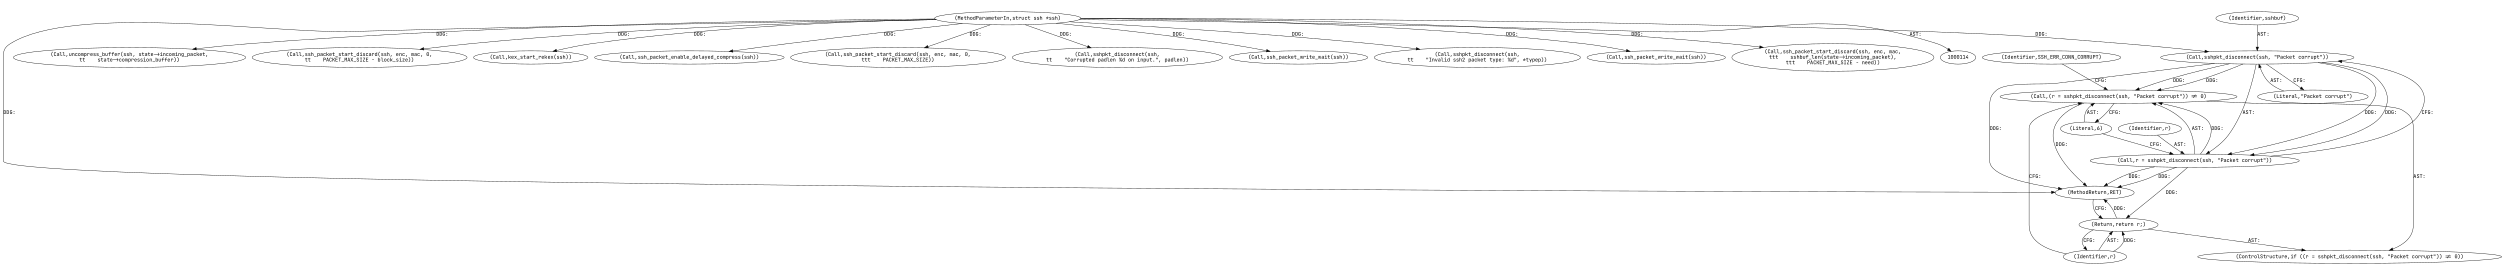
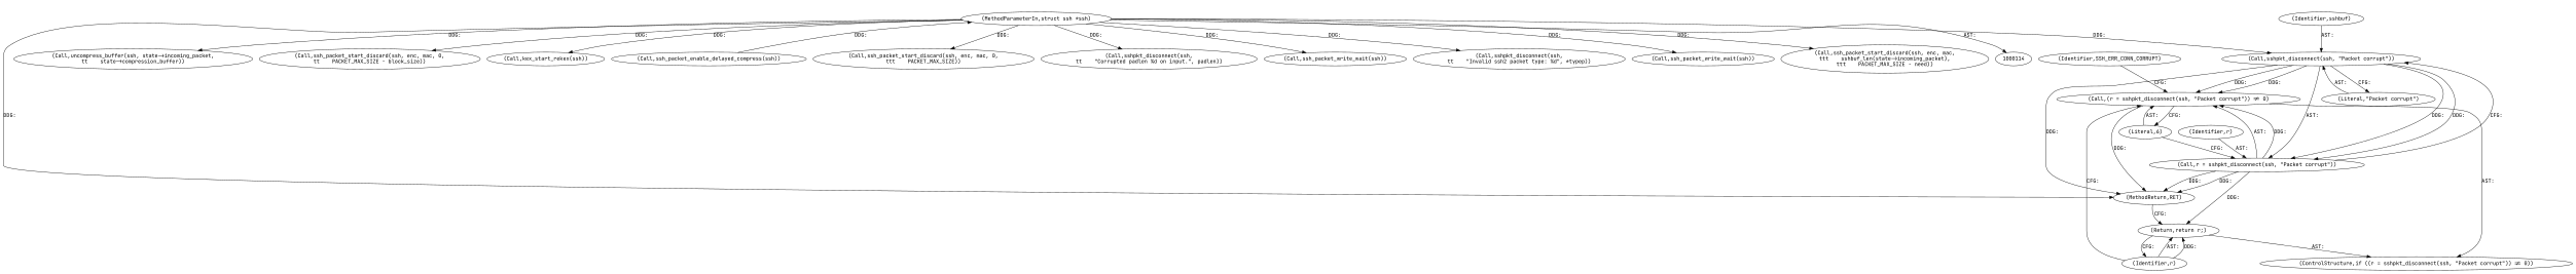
  digraph {
    fontname="JetBrains Mono"
    node [fontname="JetBrains Mono"]
    edge [fontname="JetBrains Mono"]
    n1 [label="(Call,sshpkt_disconnect(ssh, \"Packet corrupt\"))"]
    n2 [label="(Call,(r = sshpkt_disconnect(ssh, \"Packet corrupt\")) != 0)"]
    n3 [label="(Call,r = sshpkt_disconnect(ssh, \"Packet corrupt\"))"]
    n4 [label="(Literal,\"Packet corrupt\")"]
    n5 [label="(MethodReturn,RET)"]
    n6 [label="(Literal,6)"]
    n7 [label="(ControlStructure,if ((r = sshpkt_disconnect(ssh, \"Packet corrupt\")) != 0))"]
    n8 [label="(Return,return r;)"]
    n9 [label="(MethodParameterIn,struct ssh *ssh)"]
    n10 [label="(Call,uncompress_buffer(ssh, state->incoming_packet,\n\t\t    state->compression_buffer))"]
    n11 [label="(Call,ssh_packet_start_discard(ssh, enc, mac, 0,\n\t\t    PACKET_MAX_SIZE - block_size))"]
    n12 [label="(Call,kex_start_rekex(ssh))"]
    n13 [label="(Call,ssh_packet_enable_delayed_compress(ssh))"]
    n14 [label="(Call,ssh_packet_start_discard(ssh, enc, mac, 0,\n\t\t\t    PACKET_MAX_SIZE))"]
    n15 [label="(Call,sshpkt_disconnect(ssh,\n\t\t    \"Corrupted padlen %d on input.\", padlen))"]
    n16 [label="(Call,ssh_packet_write_wait(ssh))"]
    n17 [label="(Call,sshpkt_disconnect(ssh,\n\t\t    \"Invalid ssh2 packet type: %d\", *typep))"]
    n18 [label="(Call,ssh_packet_write_wait(ssh))"]
    n19 [label="(Call,ssh_packet_start_discard(ssh, enc, mac,\n\t\t\t    sshbuf_len(state->incoming_packet),\n\t\t\t    PACKET_MAX_SIZE - need))"]
    1000114
    n21 [label="(Identifier,r)"]
    n22 [label="(Identifier,r)"]
    n23 [label="(Identifier,sshbuf)"]
    n24 [label="(Identifier,SSH_ERR_CONN_CORRUPT)"]
    n1 -> n2 [label="DDG: "]
    n1 -> n2 [label="DDG: "]
    n1 -> n3 [label="AST: "]
    n1 -> n3 [label="DDG: "]
    n1 -> n3 [label="DDG: "]
    n1 -> n4 [label="CFG: "]
    n1 -> n5 [label="DDG: "]
    n2 -> n5 [label="DDG: "]
    n2 -> n6 [label="CFG: "]
    n2 -> n7 [label="AST: "]
    n3 -> n1 [label="CFG: "]
    n3 -> n2 [label="AST: "]
    n3 -> n2 [label="DDG: "]
    n3 -> n5 [label="DDG: "]
    n3 -> n5 [label="DDG: "]
    n3 -> n8 [label="DDG: "]
    n4 -> n1 [label="AST: "]
    n5 -> n8 [label="CFG: "]
    n6 -> n2 [label="AST: "]
    n6 -> n3 [label="CFG: "]
-   n8 -> n5 [label="DDG: "]
    n8 -> n7 [label="AST: "]
    n8 -> n21 [label="CFG: "]
    n9 -> n1 [label="DDG: "]
    n9 -> n5 [label="DDG: "]
    n9 -> n10 [label="DDG: "]
    n9 -> n11 [label="DDG: "]
    n9 -> n12 [label="DDG: "]
-   n9 -> n13 [label="DDG: "]
+   n13 -> n9 [label="DDG: "]
    n9 -> n14 [label="DDG: "]
    n9 -> n15 [label="DDG: "]
    n9 -> n16 [label="DDG: "]
    n9 -> n17 [label="DDG: "]
    n9 -> n18 [label="DDG: "]
    n9 -> n19 [label="DDG: "]
    n9 -> 1000114 [label="AST: "]
    n21 -> n2 [label="CFG: "]
    n21 -> n8 [label="AST: "]
    n21 -> n8 [label="DDG: "]
    n22 -> n3 [label="AST: "]
    n23 -> n1 [label="AST: "]
    n24 -> n2 [label="CFG: "]
  }
